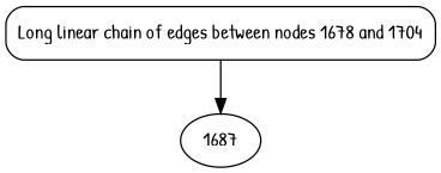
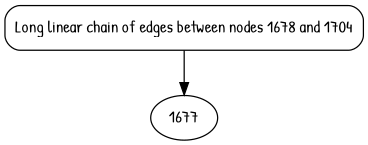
  digraph {
    fontname="Patrick Hand"
    node [fontname="Patrick Hand"]
    n1 [fillcolor=white label="Long linear chain of edges between nodes 1678 and 1704" penwidth=1 shape=Mrecord style="filled,bold"]
-   1677 [label=1687]
+   1677
    n1 -> 1677 [fontname="Patrick Hand"]
  }
